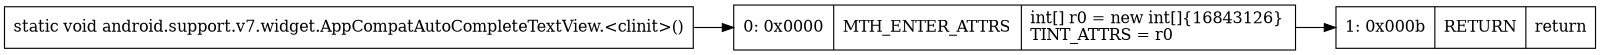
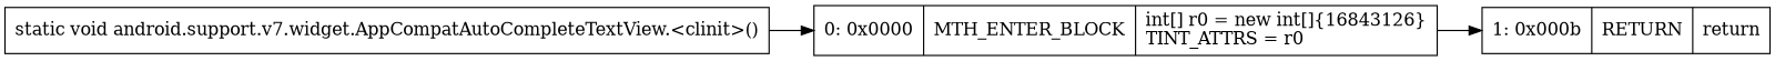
  digraph {
    rankdir=LR
    node [shape=record]
-   n1 [label="{0\:\ 0x0000|MTH_ENTER_ATTRS\l|int[] r0 = new int[]\{16843126\}\lTINT_ATTRS = r0\l}"]
+   n1 [label="{0\:\ 0x0000|MTH_ENTER_BLOCK\l|int[] r0 = new int[]\{16843126\}\lTINT_ATTRS = r0\l}"]
    n2 [label="{1\:\ 0x000b|RETURN\l|return\l}"]
    n3 [label="{static void android.support.v7.widget.AppCompatAutoCompleteTextView.\<clinit\>() }"]
    n1 -> n2
    n3 -> n1
  }
